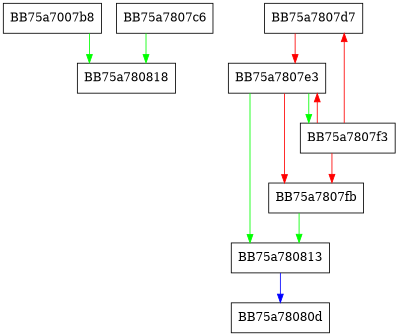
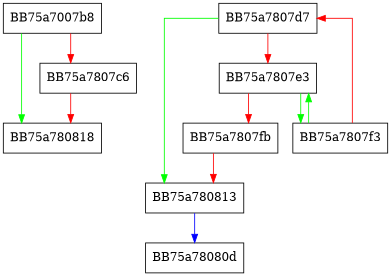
  digraph {
    splines=ortho
    node [shape=box]
    edge [color=green]
    n1 [label=BB75a7007b8]
    BB75a780818
    BB75a7807c6
    BB75a7807d7
    BB75a780813
    BB75a7807e3
    BB75a78080d
    BB75a7807fb
    BB75a7807f3
    n1 -> BB75a780818
-   BB75a7807c6 -> BB75a780818
-   BB75a7807e3 -> BB75a780813
+   n1 -> BB75a7807c6 [color=red]
+   BB75a7807c6 -> BB75a780818 [color=red]
+   BB75a7807d7 -> BB75a780813
    BB75a7807d7 -> BB75a7807e3 [color=red]
    BB75a780813 -> BB75a78080d [color=blue]
    BB75a7807e3 -> BB75a7807fb [color=red]
    BB75a7807e3 -> BB75a7807f3
-   BB75a7807fb -> BB75a780813
+   BB75a7807fb -> BB75a780813 [color=red]
    BB75a7807f3 -> BB75a7807d7 [color=red]
-   BB75a7807f3 -> BB75a7807e3 [color=red]
-   BB75a7807f3 -> BB75a7807fb [color=red]
+   BB75a7807f3 -> BB75a7807e3
  }
